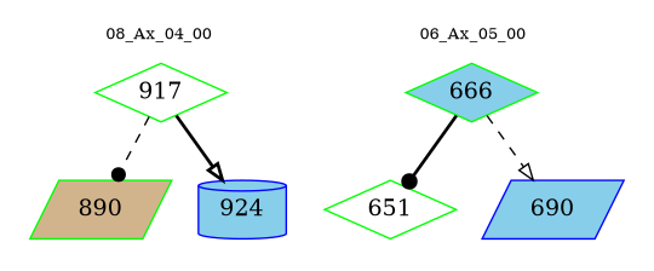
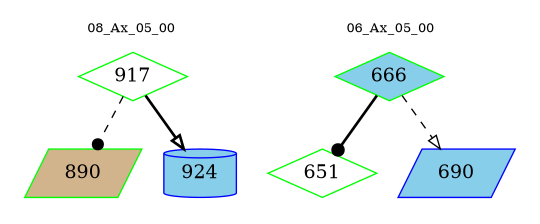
  digraph {
    node [color=green fillcolor=skyblue shape=diamond style=filled]
    edge [arrowhead=dot color=black style=dashed]
    n1 [fillcolor=white label=917]
    n2 [fillcolor=tan label=890 shape=parallelogram]
    n3 [color=blue label=924 shape=cylinder]
    n4 [label=666]
    n5 [fillcolor=white label=651]
    n6 [color=blue label=690 shape=parallelogram]
    subgraph cluster_1 {
      color=white
      fontsize=10
-     label="08_Ax_04_00"
+     label="08_Ax_05_00"
      n1
      n2
      n3
    }
    subgraph cluster_2 {
      color=white
      fontsize=10
      label="06_Ax_05_00"
      n4
      n5
      n6
    }
    n1 -> n2
    n1 -> n3 [arrowhead=onormal style=bold]
    n4 -> n5 [style=bold]
    n4 -> n6 [arrowhead=onormal]
  }
